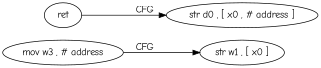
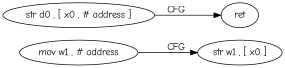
  digraph {
    fontname="Comic Neue"
    rankdir=LR
    node [fontname="Comic Neue"]
    edge [fontname="Comic Neue"]
-   n1 [label="mov w3 , # address"]
+   n1 [label="mov w1 , # address"]
    n2 [label="str w1 , [ x0 ]"]
    n3 [label="str d0 , [ x0 , # address ]"]
    n4 [label=ret]
    n1 -> n2 [label=CFG]
-   n4 -> n3 [label=CFG]
+   n3 -> n4 [label=CFG]
  }
